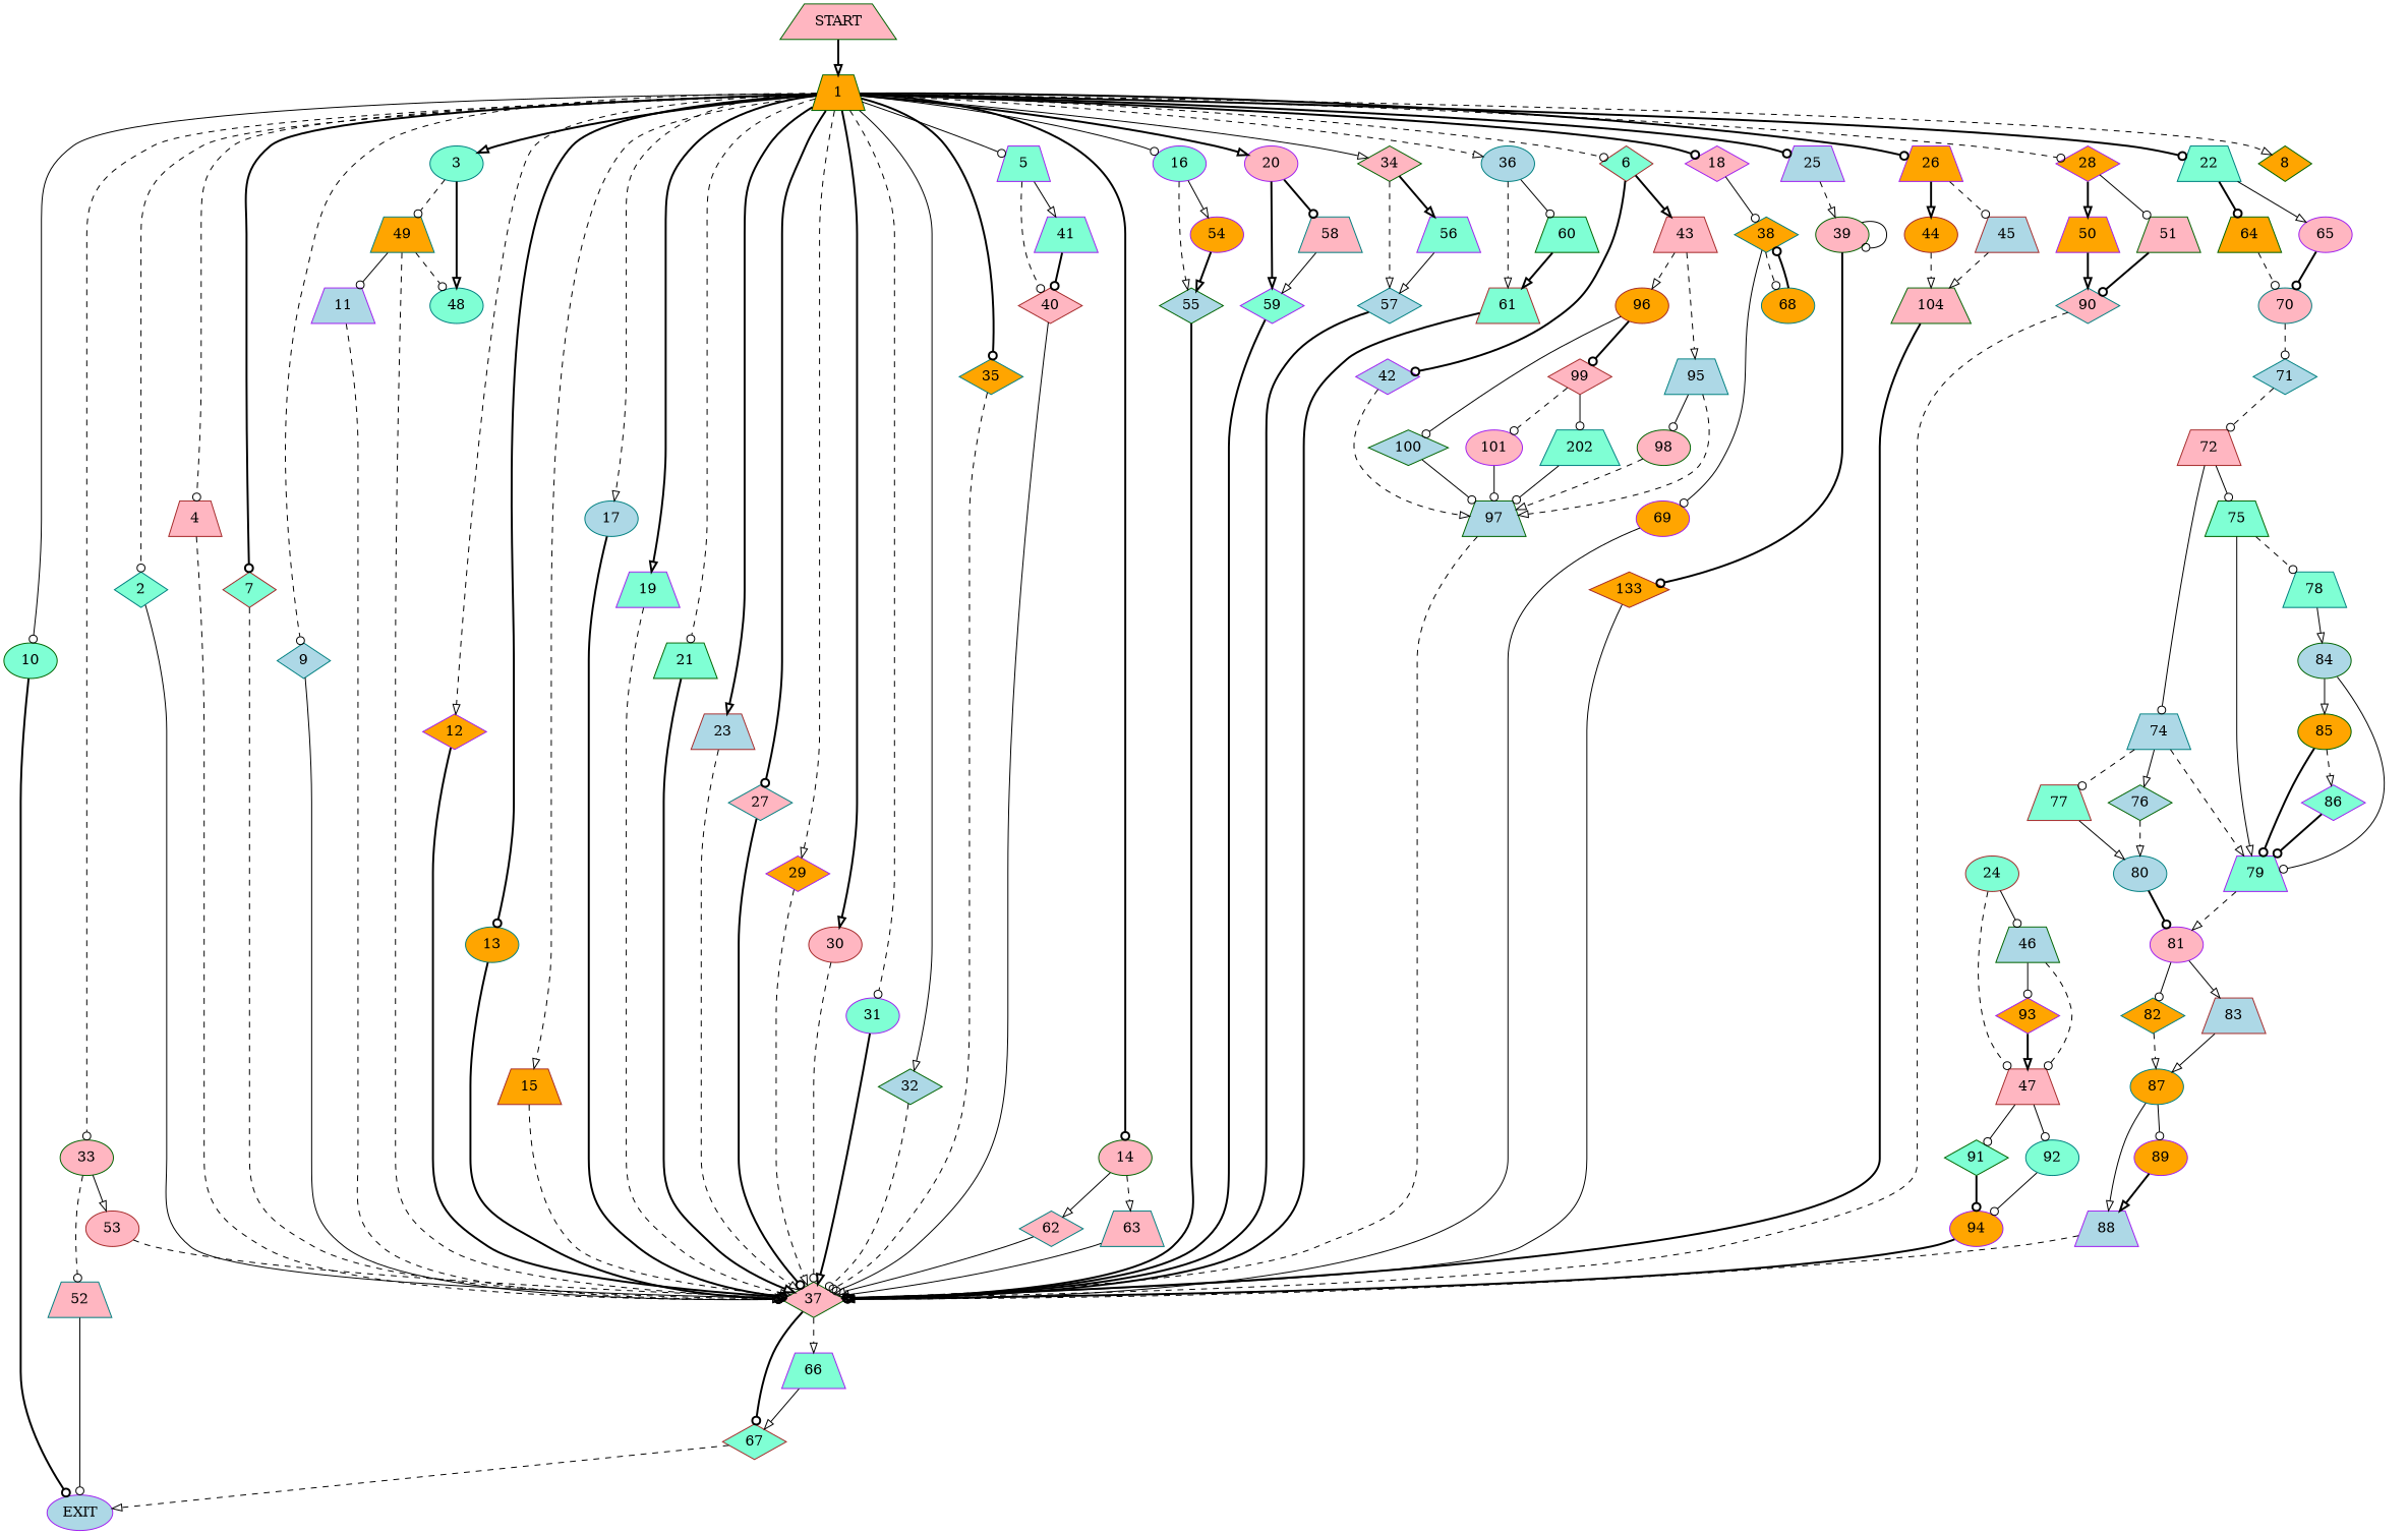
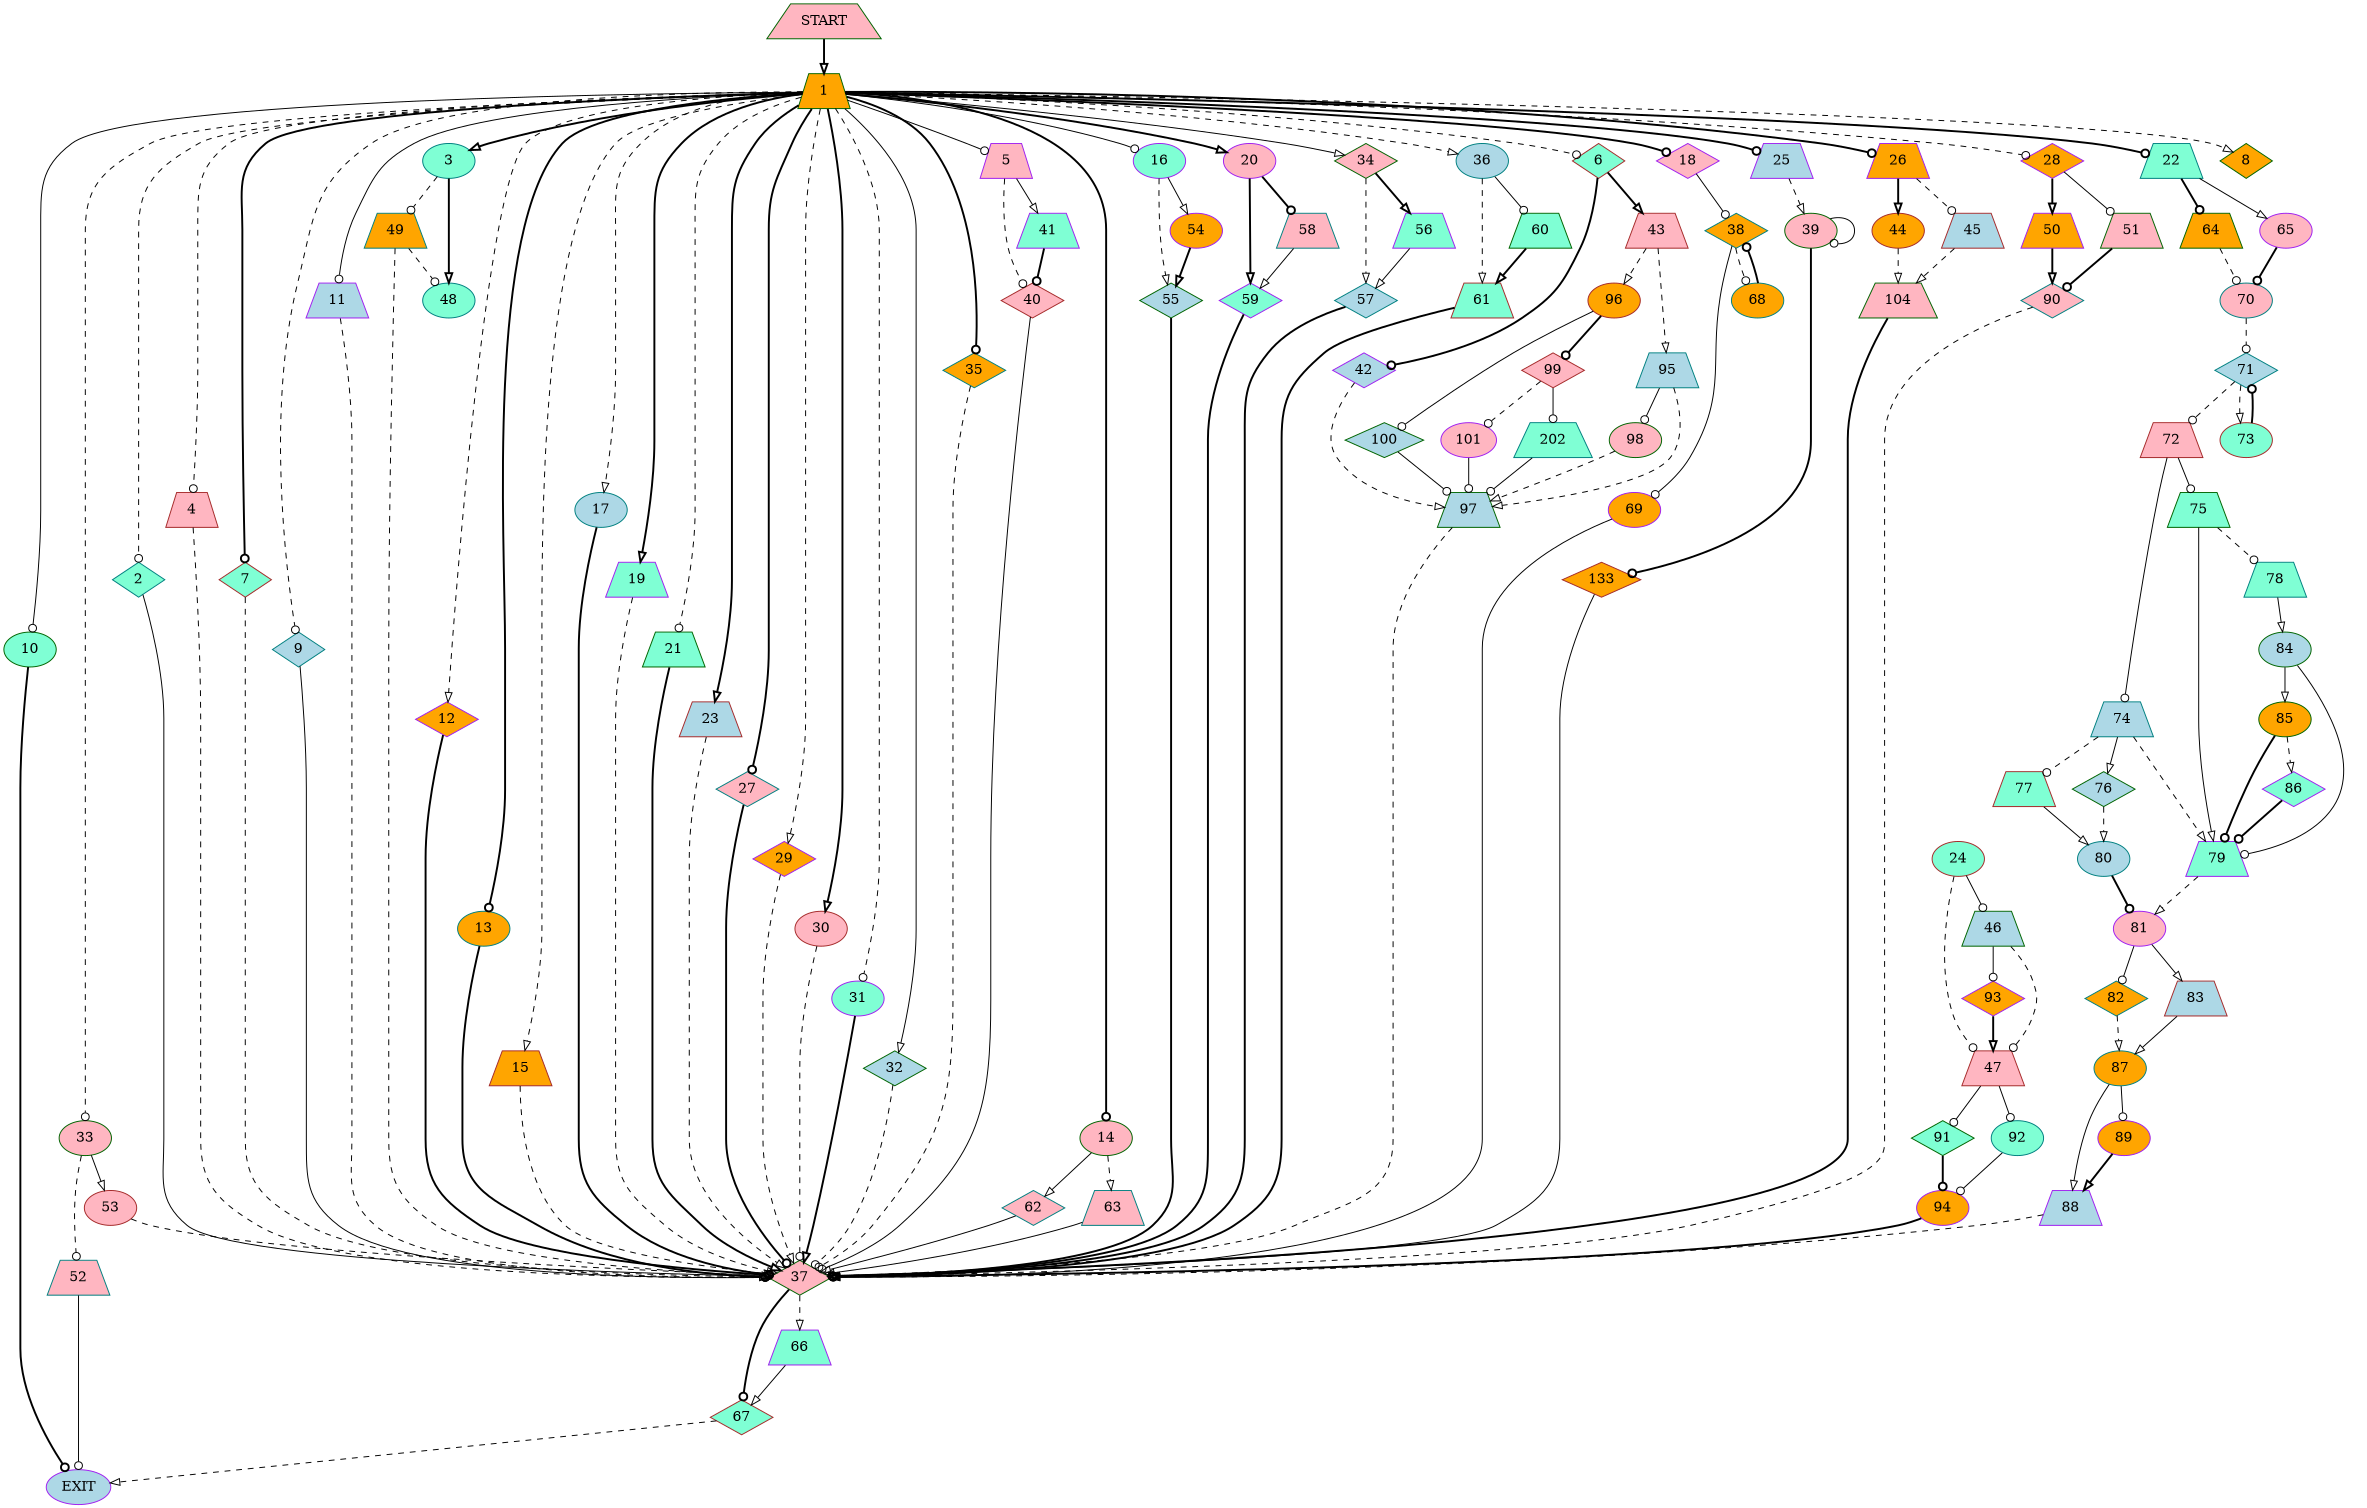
  digraph {
    node [color=purple fillcolor=lightpink shape=trapezium style=filled]
    edge [arrowhead=odot style=dashed]
    n1 [color=darkgreen label=START]
    1 [color=darkgreen fillcolor=orange]
    2 [color=teal fillcolor=aquamarine shape=diamond]
    3 [color=teal fillcolor=aquamarine shape=ellipse]
    4 [color=brown]
-   5 [fillcolor=aquamarine]
+   5
    6 [color=brown fillcolor=aquamarine shape=diamond]
    7 [color=brown fillcolor=aquamarine shape=diamond]
    8 [color=darkgreen fillcolor=orange shape=diamond]
    9 [color=teal fillcolor=lightblue shape=diamond]
    10 [color=darkgreen fillcolor=aquamarine shape=ellipse]
    11 [fillcolor=lightblue]
    12 [fillcolor=orange shape=diamond]
    13 [color=teal fillcolor=orange shape=ellipse]
    14 [color=darkgreen shape=ellipse]
    15 [color=brown fillcolor=orange]
    16 [fillcolor=aquamarine shape=ellipse]
    17 [color=teal fillcolor=lightblue shape=ellipse]
    18 [shape=diamond]
    19 [fillcolor=aquamarine]
    20 [shape=ellipse]
    21 [color=darkgreen fillcolor=aquamarine]
    22 [color=teal fillcolor=aquamarine]
    23 [color=brown fillcolor=lightblue]
    25 [fillcolor=lightblue]
    26 [fillcolor=orange]
    27 [color=teal shape=diamond]
    28 [fillcolor=orange shape=diamond]
    29 [fillcolor=orange shape=diamond]
    30 [color=brown shape=ellipse]
    31 [fillcolor=aquamarine shape=ellipse]
    32 [color=darkgreen fillcolor=lightblue shape=diamond]
    33 [color=darkgreen shape=ellipse]
    34 [color=darkgreen shape=diamond]
    35 [color=teal fillcolor=orange shape=diamond]
    36 [color=teal fillcolor=lightblue shape=ellipse]
    n37 [fillcolor=lightblue label=EXIT shape=ellipse]
    37 [color=darkgreen shape=diamond]
    48 [color=teal fillcolor=aquamarine shape=ellipse]
    49 [color=teal fillcolor=orange]
    40 [color=brown shape=diamond]
    41 [fillcolor=aquamarine]
    42 [fillcolor=lightblue shape=diamond]
    43 [color=brown]
    62 [color=teal shape=diamond]
    63 [color=teal]
    54 [fillcolor=orange shape=ellipse]
    55 [color=darkgreen fillcolor=lightblue shape=diamond]
    38 [color=teal fillcolor=orange shape=diamond]
    58 [color=teal]
    59 [fillcolor=aquamarine shape=diamond]
    64 [color=darkgreen fillcolor=orange]
    65 [shape=ellipse]
    24 [color=brown fillcolor=aquamarine shape=ellipse]
    46 [color=darkgreen fillcolor=lightblue]
    47 [color=brown]
    39 [color=darkgreen shape=ellipse]
    44 [color=brown fillcolor=orange shape=ellipse]
    45 [color=brown fillcolor=lightblue]
    50 [fillcolor=orange]
    51 [color=darkgreen]
    52 [color=teal]
    53 [color=brown shape=ellipse]
    56 [fillcolor=aquamarine]
    57 [color=teal fillcolor=lightblue shape=diamond]
    60 [color=darkgreen fillcolor=aquamarine]
    61 [color=brown fillcolor=aquamarine]
    66 [fillcolor=aquamarine]
    67 [color=brown fillcolor=aquamarine shape=diamond]
    97 [color=darkgreen fillcolor=lightblue]
    95 [color=teal fillcolor=lightblue]
    96 [color=brown fillcolor=orange shape=ellipse]
    68 [color=teal fillcolor=orange shape=ellipse]
    69 [fillcolor=orange shape=ellipse]
    70 [color=teal shape=ellipse]
    93 [fillcolor=orange shape=diamond]
    91 [color=darkgreen fillcolor=aquamarine shape=diamond]
    92 [color=teal fillcolor=aquamarine shape=ellipse]
    n79 [color=brown fillcolor=orange label=133 shape=diamond]
    104 [color=darkgreen]
    90 [color=teal shape=diamond]
    98 [color=darkgreen shape=ellipse]
    99 [color=brown shape=diamond]
    100 [color=darkgreen fillcolor=lightblue shape=diamond]
    94 [fillcolor=orange shape=ellipse]
    71 [color=teal fillcolor=lightblue shape=diamond]
    72 [color=brown]
+   73 [color=brown fillcolor=aquamarine shape=ellipse]
    74 [color=teal fillcolor=lightblue]
    75 [color=darkgreen fillcolor=aquamarine]
    76 [color=darkgreen fillcolor=lightblue shape=diamond]
    77 [color=brown fillcolor=aquamarine]
    79 [fillcolor=aquamarine]
    78 [color=teal fillcolor=aquamarine]
    80 [color=teal fillcolor=lightblue shape=ellipse]
    84 [color=darkgreen fillcolor=lightblue shape=ellipse]
    81 [shape=ellipse]
    85 [color=darkgreen fillcolor=orange shape=ellipse]
    82 [color=teal fillcolor=orange shape=diamond]
    83 [color=brown fillcolor=lightblue]
    87 [color=teal fillcolor=orange shape=ellipse]
    88 [fillcolor=lightblue]
    89 [fillcolor=orange shape=ellipse]
    86 [fillcolor=aquamarine shape=diamond]
    101 [shape=ellipse]
    n106 [color=teal fillcolor=aquamarine label=202]
    n1 -> 1 [arrowhead=onormal style=bold]
    1 -> 2
    1 -> 3 [arrowhead=onormal style=bold]
    1 -> 4
    1 -> 5 [style=solid]
    1 -> 6
    1 -> 7 [style=bold]
    1 -> 8 [arrowhead=onormal]
    1 -> 9
    1 -> 10 [style=solid]
-   49 -> 11 [style=solid]
+   1 -> 11 [style=solid]
    1 -> 12 [arrowhead=onormal]
    1 -> 13 [style=bold]
    1 -> 14 [style=bold]
    1 -> 15 [arrowhead=onormal]
    1 -> 16 [style=solid]
    1 -> 17 [arrowhead=onormal]
    1 -> 18 [style=bold]
    1 -> 19 [arrowhead=onormal style=bold]
    1 -> 20 [arrowhead=onormal style=bold]
    1 -> 21
    1 -> 22 [style=bold]
    1 -> 23 [arrowhead=onormal style=bold]
    1 -> 25 [style=bold]
    1 -> 26 [style=bold]
    1 -> 27 [style=bold]
    1 -> 28
    1 -> 29 [arrowhead=onormal]
    1 -> 30 [arrowhead=onormal style=bold]
    1 -> 31
    1 -> 32 [arrowhead=onormal style=solid]
    1 -> 33
    1 -> 34 [arrowhead=onormal style=solid]
    1 -> 35 [style=bold]
    1 -> 36 [arrowhead=onormal]
    2 -> 37 [style=solid]
    3 -> 48 [arrowhead=onormal style=bold]
    3 -> 49
    4 -> 37 [arrowhead=onormal]
    5 -> 40
    5 -> 41 [arrowhead=onormal style=solid]
    6 -> 42 [style=bold]
    6 -> 43 [arrowhead=onormal style=bold]
    7 -> 37 [arrowhead=onormal]
    9 -> 37 [style=solid]
    10 -> n37 [style=bold]
    11 -> 37
    12 -> 37 [style=bold]
    13 -> 37 [style=bold]
    14 -> 62 [arrowhead=onormal style=solid]
    14 -> 63 [arrowhead=onormal]
    15 -> 37 [arrowhead=onormal]
    16 -> 54 [arrowhead=onormal style=solid]
    16 -> 55 [arrowhead=onormal]
    17 -> 37 [style=bold]
    18 -> 38 [style=solid]
    19 -> 37 [arrowhead=onormal]
    20 -> 58 [style=bold]
    20 -> 59 [arrowhead=onormal style=bold]
    21 -> 37 [arrowhead=onormal style=bold]
    22 -> 64 [style=bold]
    22 -> 65 [arrowhead=onormal style=solid]
    23 -> 37 [arrowhead=onormal]
    25 -> 39 [arrowhead=onormal]
    26 -> 44 [arrowhead=onormal style=bold]
    26 -> 45
    27 -> 37 [style=bold]
    28 -> 50 [arrowhead=onormal style=bold]
    28 -> 51 [style=solid]
    29 -> 37 [arrowhead=onormal]
    30 -> 37
    31 -> 37 [arrowhead=onormal style=bold]
    32 -> 37
    33 -> 52
    33 -> 53 [arrowhead=onormal style=solid]
    34 -> 56 [arrowhead=onormal style=bold]
    34 -> 57 [arrowhead=onormal]
    35 -> 37
    36 -> 60 [style=solid]
    36 -> 61 [arrowhead=onormal]
    37 -> 66 [arrowhead=onormal]
    37 -> 67 [style=bold]
    49 -> 37
    49 -> 48
    40 -> 37 [style=solid]
    41 -> 40 [style=bold]
    42 -> 97 [arrowhead=onormal]
    43 -> 95 [arrowhead=onormal]
    43 -> 96 [arrowhead=onormal]
    62 -> 37 [arrowhead=onormal style=solid]
    63 -> 37 [arrowhead=onormal style=solid]
    54 -> 55 [arrowhead=onormal style=bold]
    55 -> 37 [style=bold]
    38 -> 68
    38 -> 69 [style=solid]
    58 -> 59 [arrowhead=onormal style=solid]
    59 -> 37 [style=bold]
    64 -> 70
    65 -> 70 [style=bold]
    24 -> 46 [style=solid]
    24 -> 47
    46 -> 47
    46 -> 93 [style=solid]
    47 -> 91 [style=solid]
    47 -> 92 [style=solid]
    39 -> 39 [style=solid]
    39 -> n79 [style=bold]
    44 -> 104 [arrowhead=onormal]
    45 -> 104 [arrowhead=onormal]
    50 -> 90 [arrowhead=onormal style=bold]
    51 -> 90 [style=bold]
    52 -> n37 [style=solid]
    53 -> 37 [arrowhead=onormal]
    56 -> 57 [arrowhead=onormal style=solid]
    57 -> 37 [arrowhead=onormal style=bold]
    60 -> 61 [arrowhead=onormal style=bold]
    61 -> 37 [style=bold]
    66 -> 67 [arrowhead=onormal style=solid]
    67 -> n37 [arrowhead=onormal]
    97 -> 37
    95 -> 97 [arrowhead=onormal]
    95 -> 98 [style=solid]
    96 -> 99 [style=bold]
    96 -> 100 [style=solid]
    68 -> 38 [style=bold]
    69 -> 37 [arrowhead=onormal style=solid]
    70 -> 71
    93 -> 47 [arrowhead=onormal style=bold]
    91 -> 94 [style=bold]
    92 -> 94 [style=solid]
    n79 -> 37 [arrowhead=onormal style=solid]
    104 -> 37 [style=bold]
    90 -> 37
    98 -> 97 [arrowhead=onormal]
    99 -> 101
    99 -> n106 [style=solid]
    100 -> 97 [style=solid]
    94 -> 37 [arrowhead=onormal style=bold]
    71 -> 72
+   71 -> 73 [arrowhead=onormal]
    72 -> 74 [style=solid]
    72 -> 75 [style=solid]
+   73 -> 71 [style=bold]
    74 -> 76 [arrowhead=onormal style=solid]
    74 -> 77
    74 -> 79 [arrowhead=onormal]
    75 -> 79 [arrowhead=onormal style=solid]
    75 -> 78
    76 -> 80 [arrowhead=onormal]
    77 -> 80 [arrowhead=onormal style=solid]
    79 -> 81 [arrowhead=onormal]
    78 -> 84 [arrowhead=onormal style=solid]
    80 -> 81 [style=bold]
    84 -> 79 [style=solid]
    84 -> 85 [arrowhead=onormal style=solid]
    81 -> 82 [style=solid]
    81 -> 83 [arrowhead=onormal style=solid]
    85 -> 79 [style=bold]
    85 -> 86 [arrowhead=onormal]
    82 -> 87 [arrowhead=onormal]
    83 -> 87 [arrowhead=onormal style=solid]
    87 -> 88 [arrowhead=onormal style=solid]
    87 -> 89 [style=solid]
    88 -> 37 [arrowhead=onormal]
    89 -> 88 [arrowhead=onormal style=bold]
    86 -> 79 [style=bold]
    101 -> 97 [style=solid]
    n106 -> 97 [style=solid]
  }
